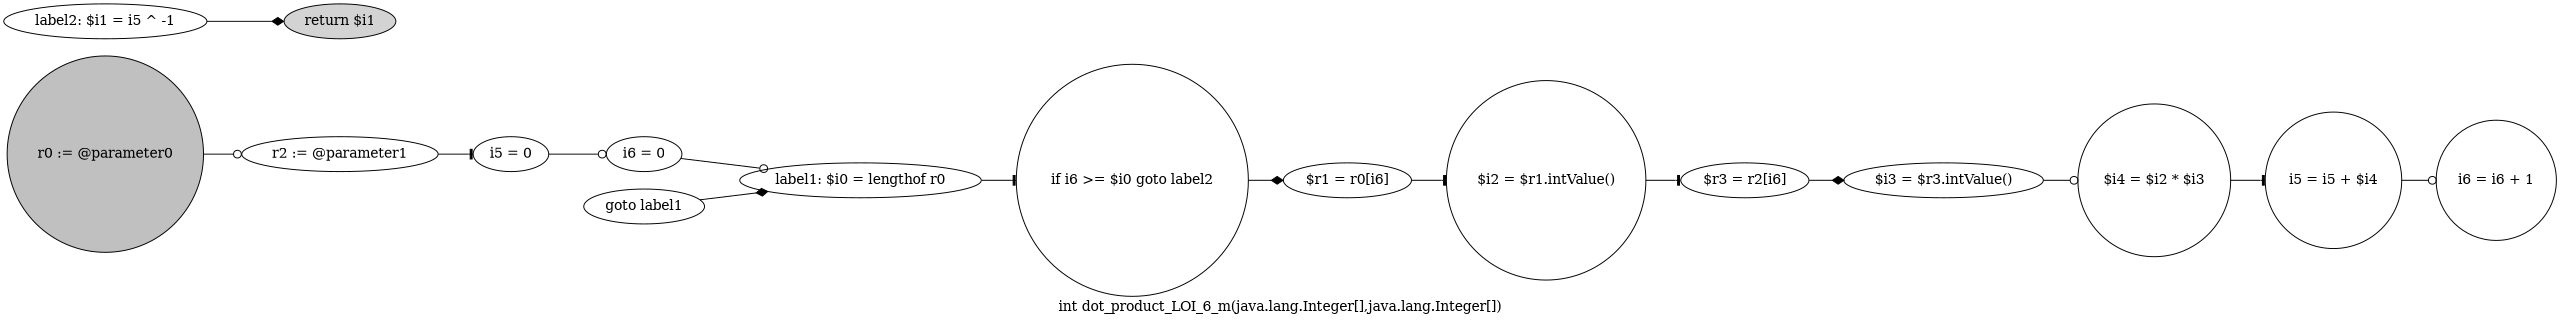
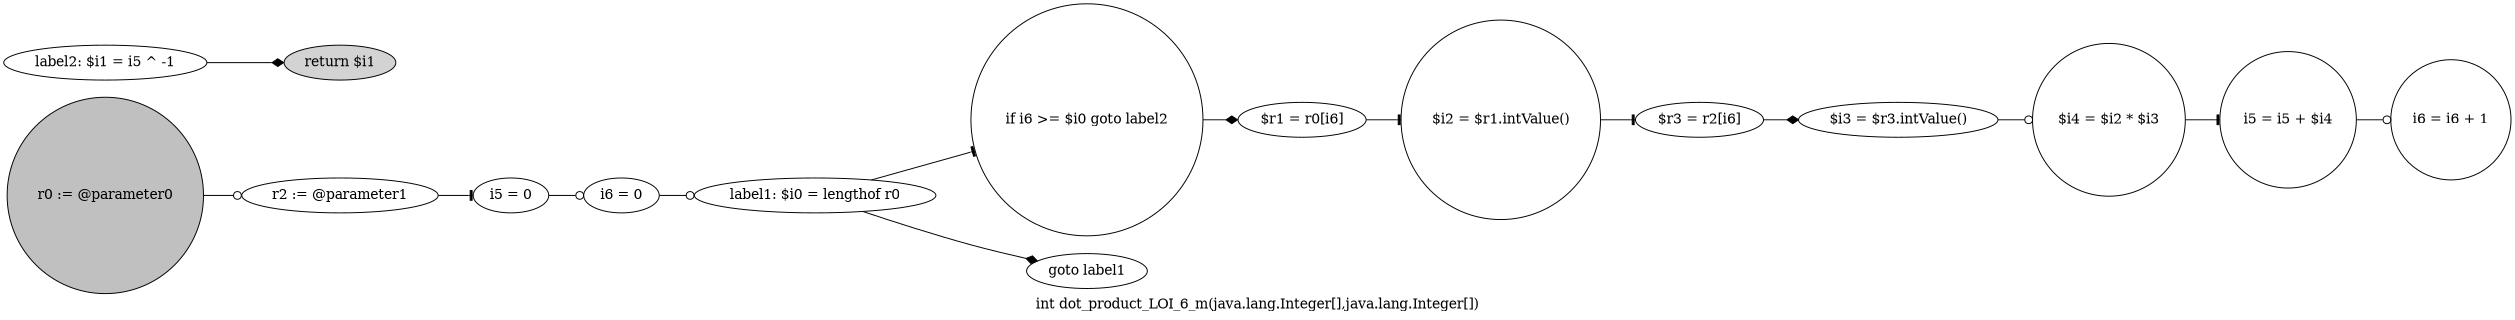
  digraph {
    label="int dot_product_LOI_6_m(java.lang.Integer[],java.lang.Integer[])"
    rankdir=LR
    node [shape=ellipse]
    edge [arrowhead=odot]
    n1 [fillcolor=gray label="r0 := @parameter0" shape=circle style=filled]
    n2 [label="r2 := @parameter1"]
    n3 [label="i5 = 0"]
    n4 [label="i6 = 0"]
    n5 [label="label1: $i0 = lengthof r0"]
    n6 [label="if i6 >= $i0 goto label2" shape=circle]
    n7 [label="$r1 = r0[i6]"]
    n8 [label="$i2 = $r1.intValue()" shape=circle]
    n9 [label="label2: $i1 = i5 ^ -1"]
    n10 [fillcolor=lightgray label="return $i1" style=filled]
    n11 [label="$r3 = r2[i6]"]
    n12 [label="$i3 = $r3.intValue()"]
    n13 [label="$i4 = $i2 * $i3" shape=circle]
    n14 [label="i5 = i5 + $i4" shape=circle]
    n15 [label="i6 = i6 + 1" shape=circle]
    n16 [label="goto label1"]
    n1 -> n2
    n2 -> n3 [arrowhead=tee]
    n3 -> n4
    n4 -> n5
    n5 -> n6 [arrowhead=tee]
    n6 -> n7 [arrowhead=diamond]
    n7 -> n8 [arrowhead=tee]
    n8 -> n11 [arrowhead=tee]
    n9 -> n10 [arrowhead=diamond]
    n11 -> n12 [arrowhead=diamond]
    n12 -> n13
    n13 -> n14 [arrowhead=tee]
    n14 -> n15
-   n16 -> n5 [arrowhead=diamond]
+   n5 -> n16 [arrowhead=diamond]
  }
